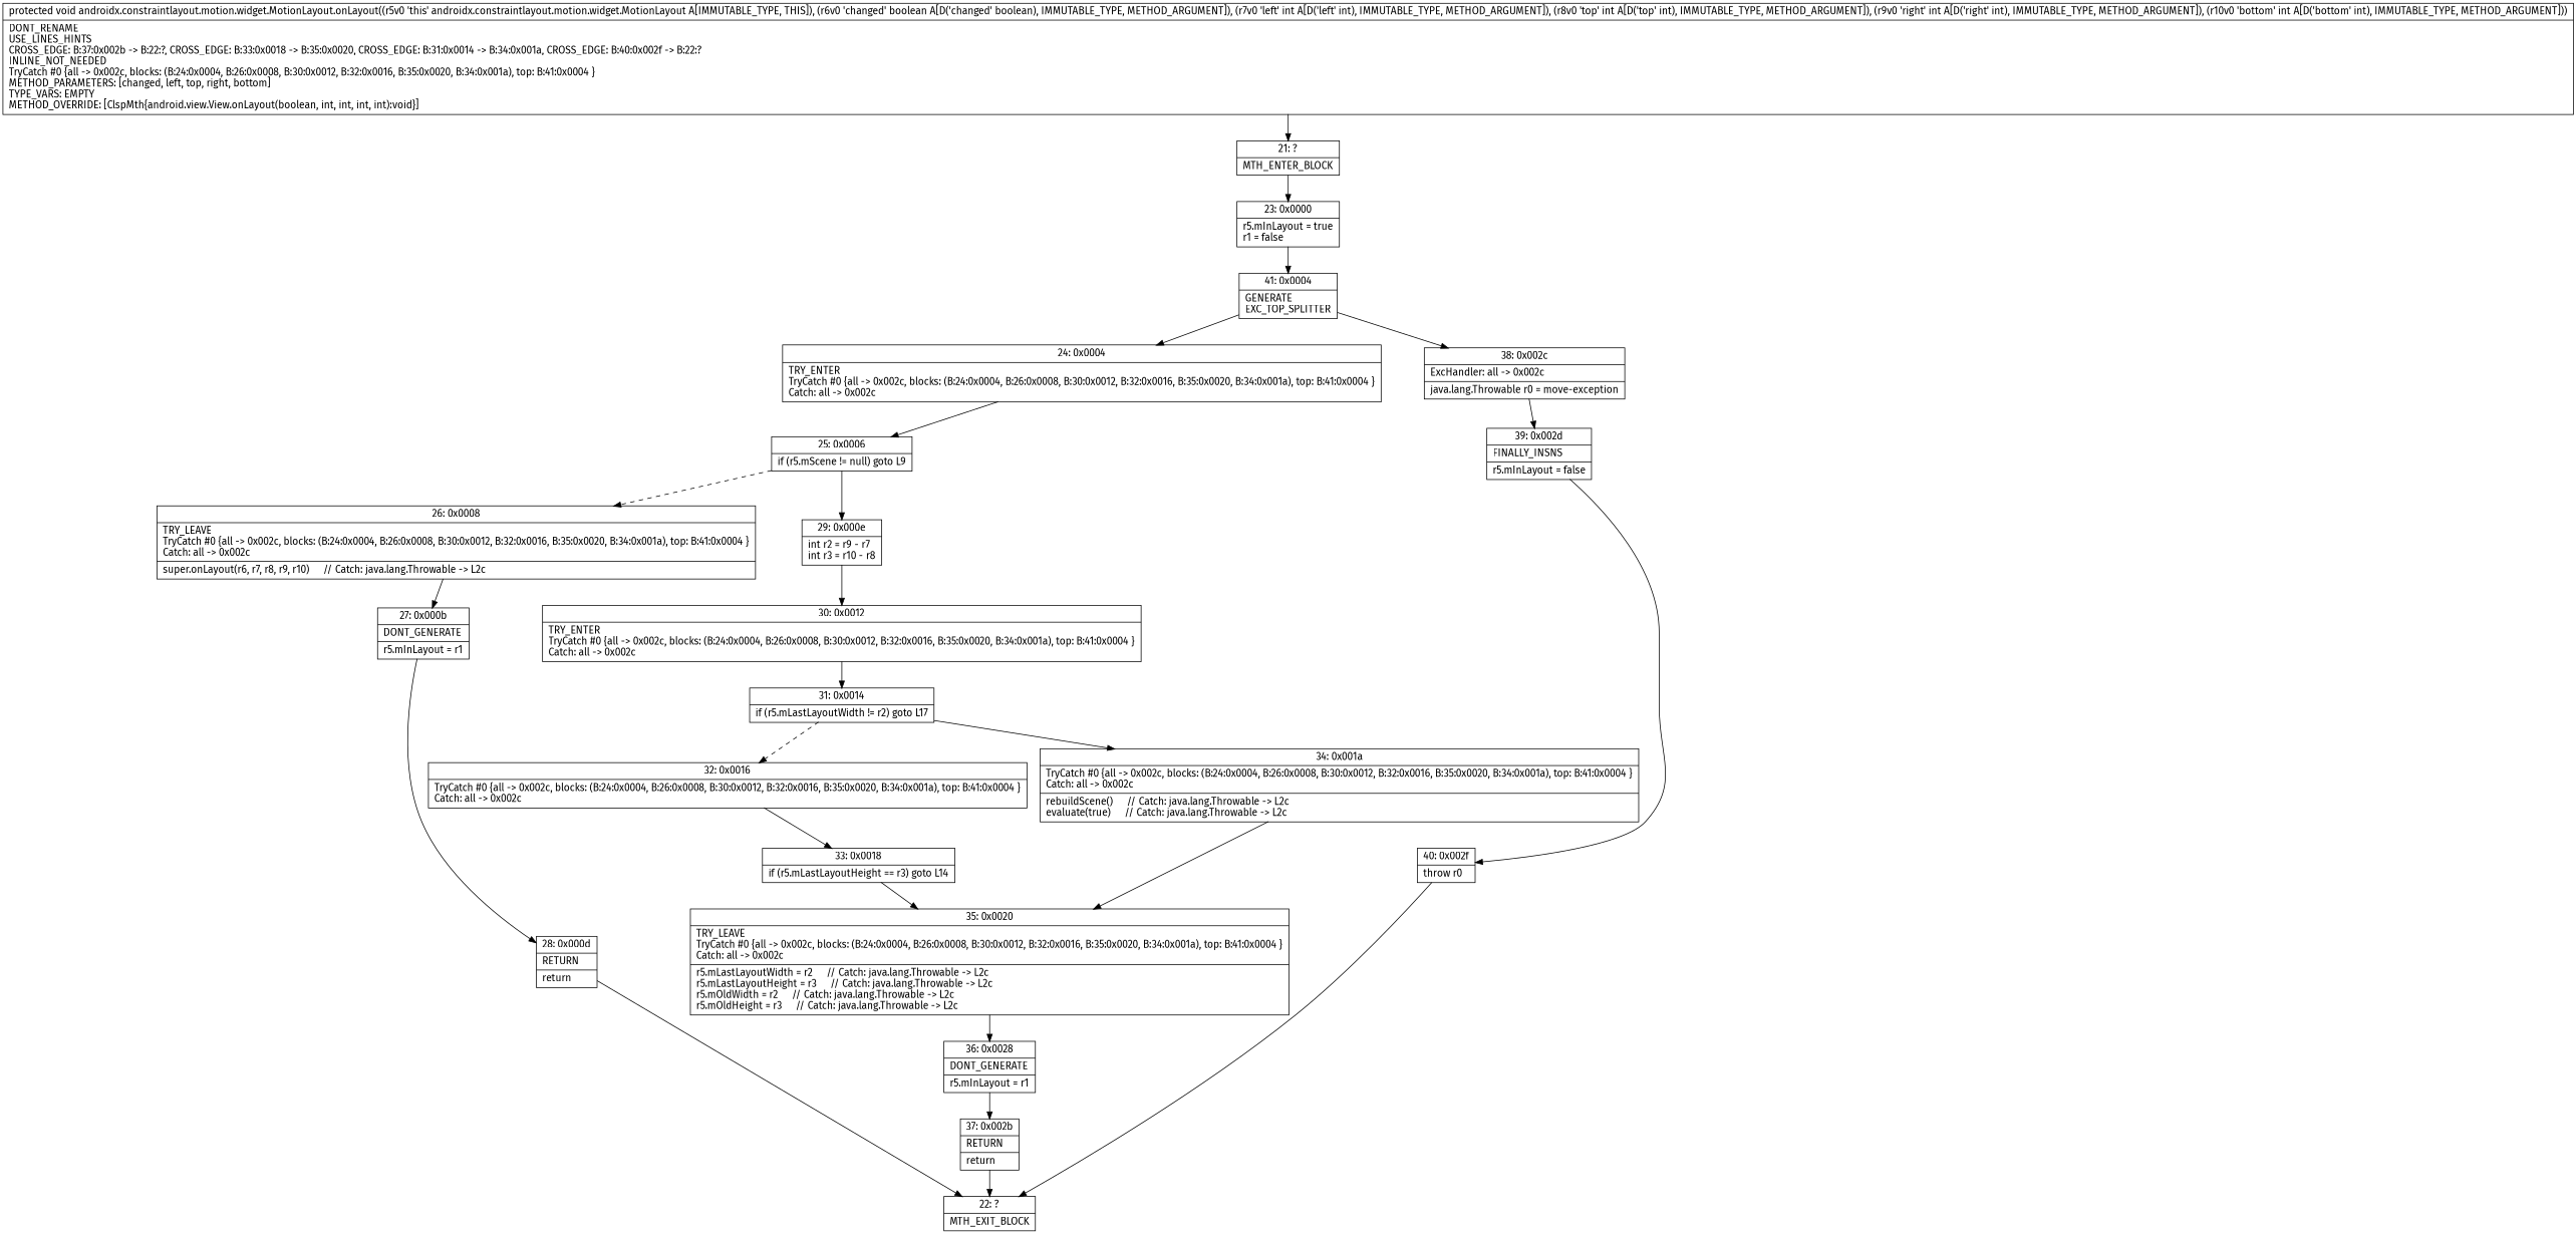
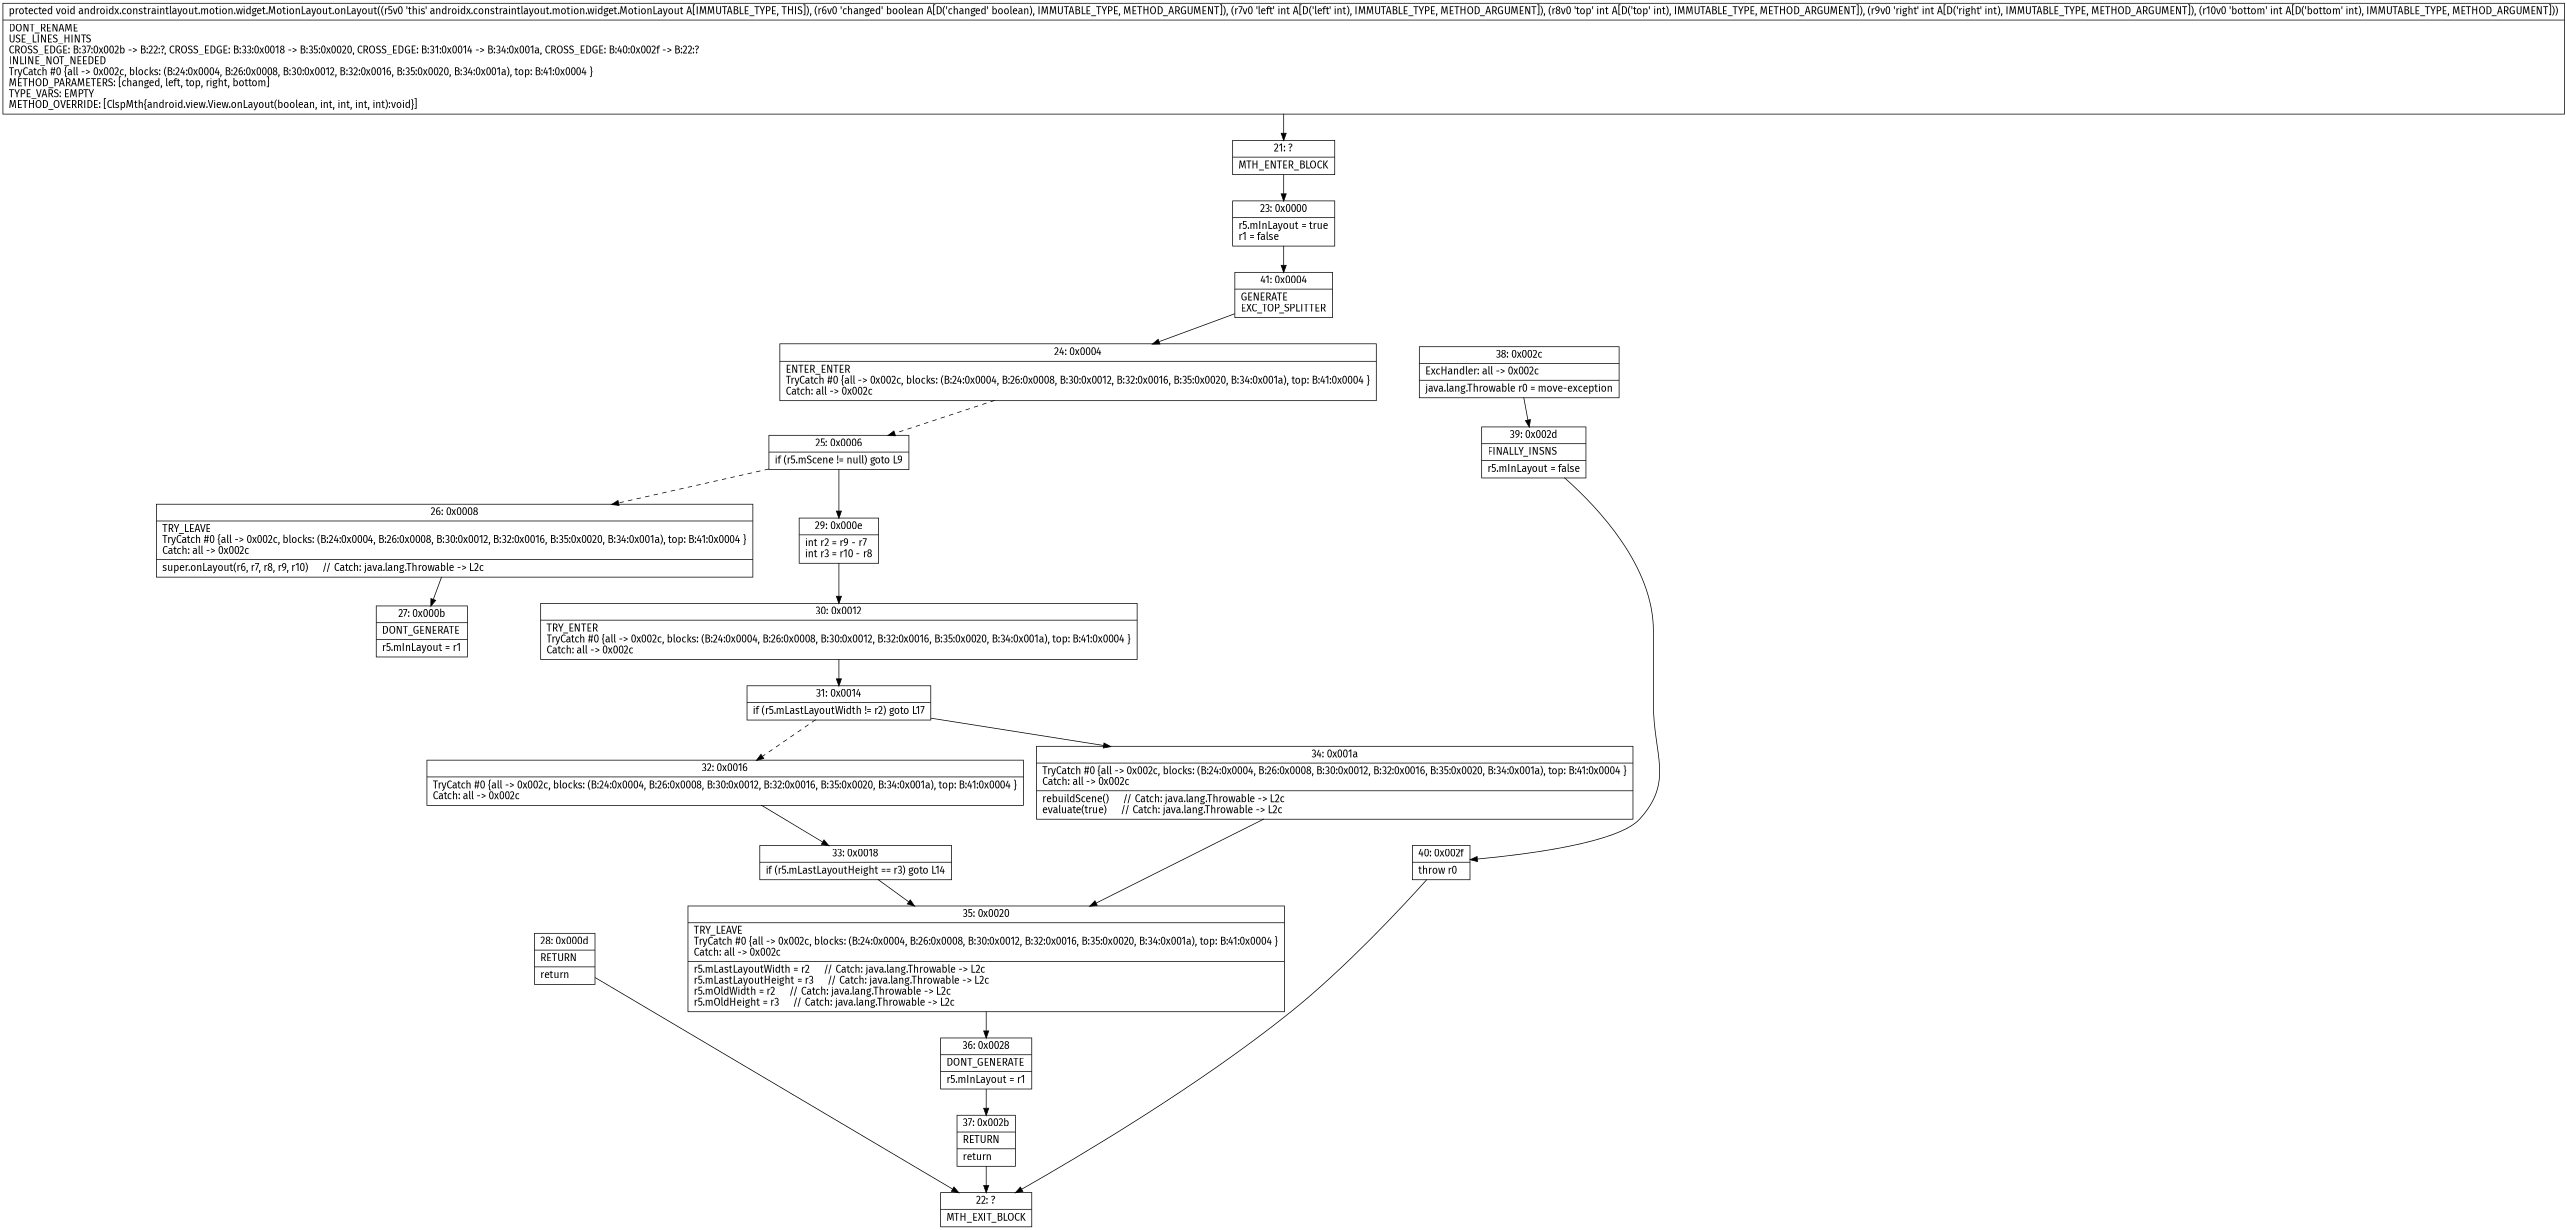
  digraph {
    fontname="Fira Sans"
    node [fontname="Fira Sans" shape=record]
    edge [fontname="Fira Sans"]
    n1 [label="{21\:\ ?|MTH_ENTER_BLOCK\l}"]
    n2 [label="{23\:\ 0x0000|r5.mInLayout = true\lr1 = false\l}"]
    n3 [label="{41\:\ 0x0004|GENERATE\lEXC_TOP_SPLITTER\l}"]
-   n4 [label="{24\:\ 0x0004|TRY_ENTER\lTryCatch #0 \{all \-\> 0x002c, blocks: (B:24:0x0004, B:26:0x0008, B:30:0x0012, B:32:0x0016, B:35:0x0020, B:34:0x001a), top: B:41:0x0004 \}\lCatch: all \-\> 0x002c\l}"]
+   n4 [label="{24\:\ 0x0004|ENTER_ENTER\lTryCatch #0 \{all \-\> 0x002c, blocks: (B:24:0x0004, B:26:0x0008, B:30:0x0012, B:32:0x0016, B:35:0x0020, B:34:0x001a), top: B:41:0x0004 \}\lCatch: all \-\> 0x002c\l}"]
    n5 [label="{38\:\ 0x002c|ExcHandler: all \-\> 0x002c\l|java.lang.Throwable r0 = move\-exception\l}"]
    n6 [label="{25\:\ 0x0006|if (r5.mScene != null) goto L9\l}"]
    n7 [label="{39\:\ 0x002d|FINALLY_INSNS\l|r5.mInLayout = false\l}"]
    n8 [label="{26\:\ 0x0008|TRY_LEAVE\lTryCatch #0 \{all \-\> 0x002c, blocks: (B:24:0x0004, B:26:0x0008, B:30:0x0012, B:32:0x0016, B:35:0x0020, B:34:0x001a), top: B:41:0x0004 \}\lCatch: all \-\> 0x002c\l|super.onLayout(r6, r7, r8, r9, r10)     \/\/ Catch: java.lang.Throwable \-\> L2c\l}"]
    n9 [label="{29\:\ 0x000e|int r2 = r9 \- r7\lint r3 = r10 \- r8\l}"]
    n10 [label="{27\:\ 0x000b|DONT_GENERATE\l|r5.mInLayout = r1\l}"]
    n11 [label="{30\:\ 0x0012|TRY_ENTER\lTryCatch #0 \{all \-\> 0x002c, blocks: (B:24:0x0004, B:26:0x0008, B:30:0x0012, B:32:0x0016, B:35:0x0020, B:34:0x001a), top: B:41:0x0004 \}\lCatch: all \-\> 0x002c\l}"]
    n12 [label="{28\:\ 0x000d|RETURN\l|return\l}"]
    n13 [label="{22\:\ ?|MTH_EXIT_BLOCK\l}"]
    n14 [label="{31\:\ 0x0014|if (r5.mLastLayoutWidth != r2) goto L17\l}"]
    n15 [label="{32\:\ 0x0016|TryCatch #0 \{all \-\> 0x002c, blocks: (B:24:0x0004, B:26:0x0008, B:30:0x0012, B:32:0x0016, B:35:0x0020, B:34:0x001a), top: B:41:0x0004 \}\lCatch: all \-\> 0x002c\l}"]
    n16 [label="{34\:\ 0x001a|TryCatch #0 \{all \-\> 0x002c, blocks: (B:24:0x0004, B:26:0x0008, B:30:0x0012, B:32:0x0016, B:35:0x0020, B:34:0x001a), top: B:41:0x0004 \}\lCatch: all \-\> 0x002c\l|rebuildScene()     \/\/ Catch: java.lang.Throwable \-\> L2c\levaluate(true)     \/\/ Catch: java.lang.Throwable \-\> L2c\l}"]
    n17 [label="{33\:\ 0x0018|if (r5.mLastLayoutHeight == r3) goto L14\l}"]
    n18 [label="{35\:\ 0x0020|TRY_LEAVE\lTryCatch #0 \{all \-\> 0x002c, blocks: (B:24:0x0004, B:26:0x0008, B:30:0x0012, B:32:0x0016, B:35:0x0020, B:34:0x001a), top: B:41:0x0004 \}\lCatch: all \-\> 0x002c\l|r5.mLastLayoutWidth = r2     \/\/ Catch: java.lang.Throwable \-\> L2c\lr5.mLastLayoutHeight = r3     \/\/ Catch: java.lang.Throwable \-\> L2c\lr5.mOldWidth = r2     \/\/ Catch: java.lang.Throwable \-\> L2c\lr5.mOldHeight = r3     \/\/ Catch: java.lang.Throwable \-\> L2c\l}"]
    n19 [label="{36\:\ 0x0028|DONT_GENERATE\l|r5.mInLayout = r1\l}"]
    n20 [label="{37\:\ 0x002b|RETURN\l|return\l}"]
    n21 [label="{40\:\ 0x002f|throw r0\l}"]
    n22 [label="{protected void androidx.constraintlayout.motion.widget.MotionLayout.onLayout((r5v0 'this' androidx.constraintlayout.motion.widget.MotionLayout A[IMMUTABLE_TYPE, THIS]), (r6v0 'changed' boolean A[D('changed' boolean), IMMUTABLE_TYPE, METHOD_ARGUMENT]), (r7v0 'left' int A[D('left' int), IMMUTABLE_TYPE, METHOD_ARGUMENT]), (r8v0 'top' int A[D('top' int), IMMUTABLE_TYPE, METHOD_ARGUMENT]), (r9v0 'right' int A[D('right' int), IMMUTABLE_TYPE, METHOD_ARGUMENT]), (r10v0 'bottom' int A[D('bottom' int), IMMUTABLE_TYPE, METHOD_ARGUMENT]))  | DONT_RENAME\lUSE_LINES_HINTS\lCROSS_EDGE: B:37:0x002b \-\> B:22:?, CROSS_EDGE: B:33:0x0018 \-\> B:35:0x0020, CROSS_EDGE: B:31:0x0014 \-\> B:34:0x001a, CROSS_EDGE: B:40:0x002f \-\> B:22:?\lINLINE_NOT_NEEDED\lTryCatch #0 \{all \-\> 0x002c, blocks: (B:24:0x0004, B:26:0x0008, B:30:0x0012, B:32:0x0016, B:35:0x0020, B:34:0x001a), top: B:41:0x0004 \}\lMETHOD_PARAMETERS: [changed, left, top, right, bottom]\lTYPE_VARS: EMPTY\lMETHOD_OVERRIDE: [ClspMth\{android.view.View.onLayout(boolean, int, int, int, int):void\}]\l}"]
    n1 -> n2
    n2 -> n3
    n3 -> n4
-   n3 -> n5
-   n4 -> n6
+   n4 -> n6 [style=dashed]
    n5 -> n7
    n6 -> n8 [style=dashed]
    n6 -> n9
    n7 -> n21
    n8 -> n10
    n9 -> n11
-   n10 -> n12
    n11 -> n14
    n12 -> n13
    n14 -> n15 [style=dashed]
    n14 -> n16
    n15 -> n17
    n16 -> n18
    n17 -> n18
    n18 -> n19
    n19 -> n20
    n20 -> n13
    n21 -> n13
    n22 -> n1
  }
